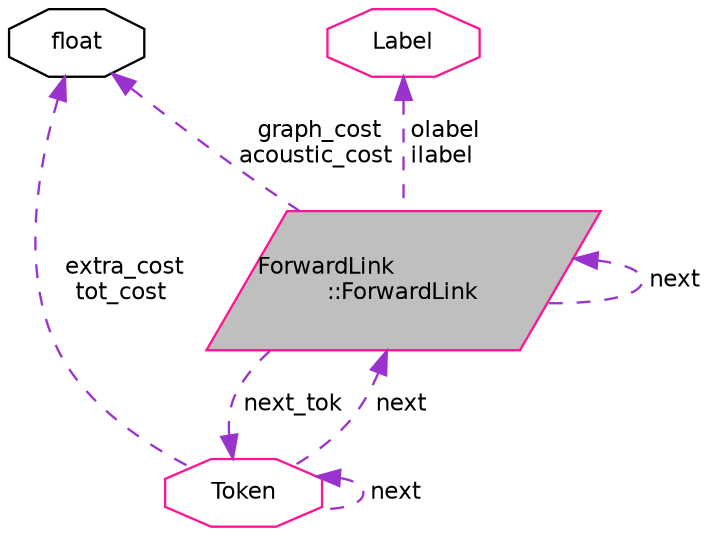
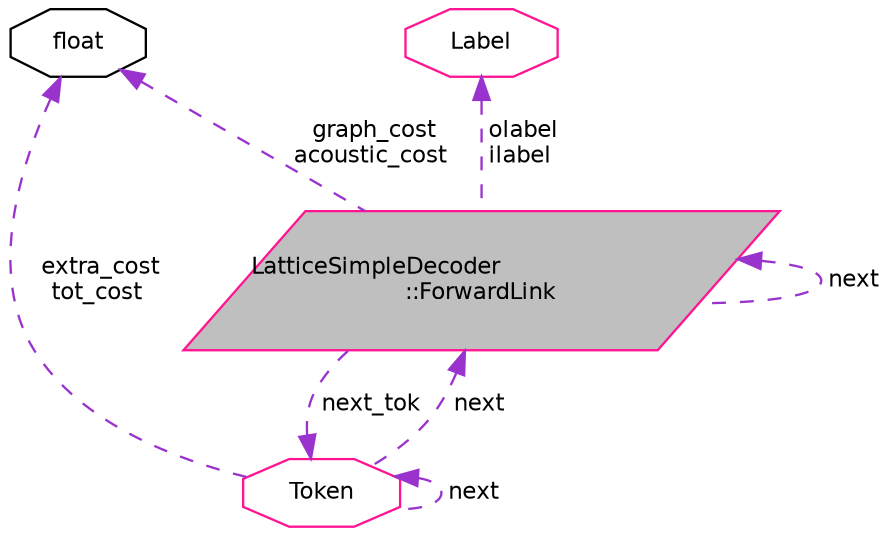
  digraph {
    node [color=deeppink fillcolor=white fontname=Helvetica fontsize=10 shape=octagon style=filled]
    edge [color=darkorchid3 dir=back fontname=Helvetica fontsize=10 labelfontname=Helvetica labelfontsize=10 style=dashed]
-   n1 [fillcolor=grey75 fontcolor=black height=0.2 label="ForwardLink\l::ForwardLink" shape=parallelogram width=0.4]
+   n1 [fillcolor=grey75 fontcolor=black height=0.2 label="LatticeSimpleDecoder\l::ForwardLink" shape=parallelogram width=0.4]
    n2 [height=0.2 label=Token width=0.4]
    n3 [color=black height=0.2 label=float width=0.4]
    n4 [height=0.2 label=Label width=0.4]
    n1 -> n1 [label=" next"]
    n1 -> n2 [label=" next"]
    n2 -> n1 [label=" next_tok"]
    n2 -> n2 [label=" next"]
    n3 -> n1 [label=" graph_cost\nacoustic_cost"]
    n3 -> n2 [label=" extra_cost\ntot_cost"]
    n4 -> n1 [label=" olabel\nilabel"]
  }
